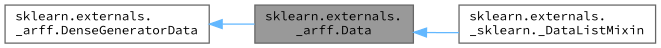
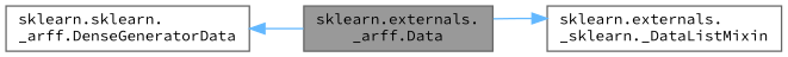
  digraph {
    fontname="Source Code Pro"
    rankdir=LR
    node [color=gray40 fillcolor=white fontname="Source Code Pro" fontsize=10 shape=box style=filled]
    edge [color=steelblue1 dir=back fontname="Source Code Pro" fontsize=10 labelfontname=Helvetica labelfontsize=10 style=solid]
    n1 [fillcolor=grey60 fontcolor=black height=0.2 label="sklearn.externals.\l_arff.Data" width=0.4]
    n2 [height=0.2 label="sklearn.externals.\l_sklearn._DataListMixin" width=0.4]
-   n3 [height=0.2 label="sklearn.externals.\l_arff.DenseGeneratorData" width=0.4]
-   n1 -> n2
+   n3 [height=0.2 label="sklearn.sklearn.\l_arff.DenseGeneratorData" width=0.4]
+   n2 -> n1
    n3 -> n1
  }
